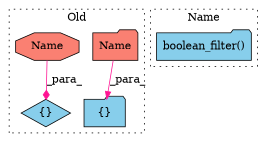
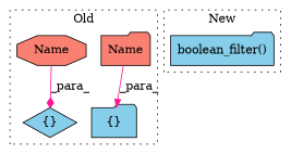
  digraph {
    node [a=95 l="26,22" s="10087,10349" shape=folder style=filled fillcolor=skyblue]
    edge [color=deeppink]
    n1 [label="{}" shape=diamond]
    n2 [label="{}" s="9751,10043"]
    n3 [a=87 label=Name s="9751,10043" fillcolor=salmon]
    n4 [a=87 label=Name shape=octagon fillcolor=salmon]
    n5 [a=75 l=699 label="boolean_filter()" s=10676]
    subgraph cluster_1 {
      label=Old
      style=dotted
      n1
      n2
      n3
      n4
    }
    subgraph cluster_2 {
-     label=Name
+     label=New
      style=dotted
      n5
    }
    n3 -> n2 [label=_para_ arrowhead=normal]
    n4 -> n1 [label=_para_ arrowhead=diamond]
  }
